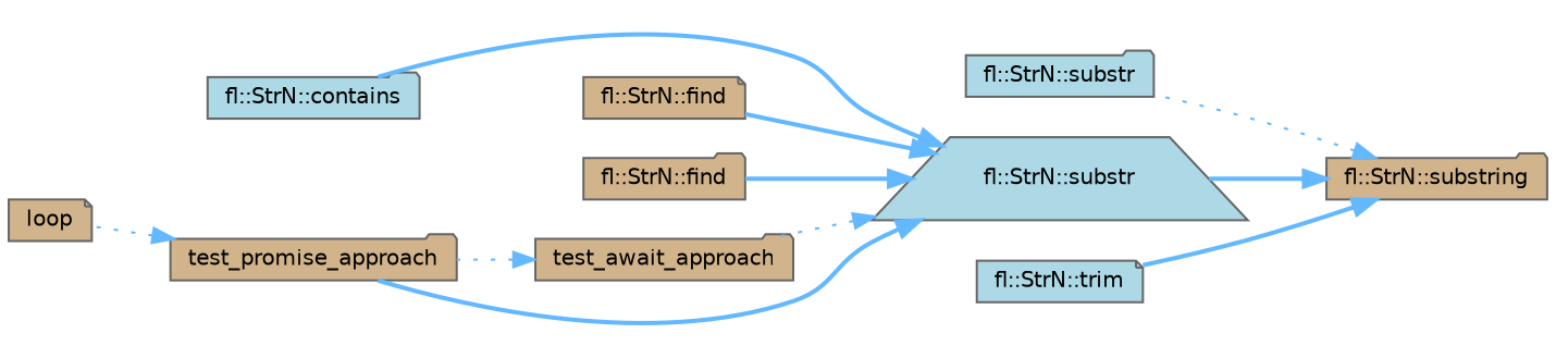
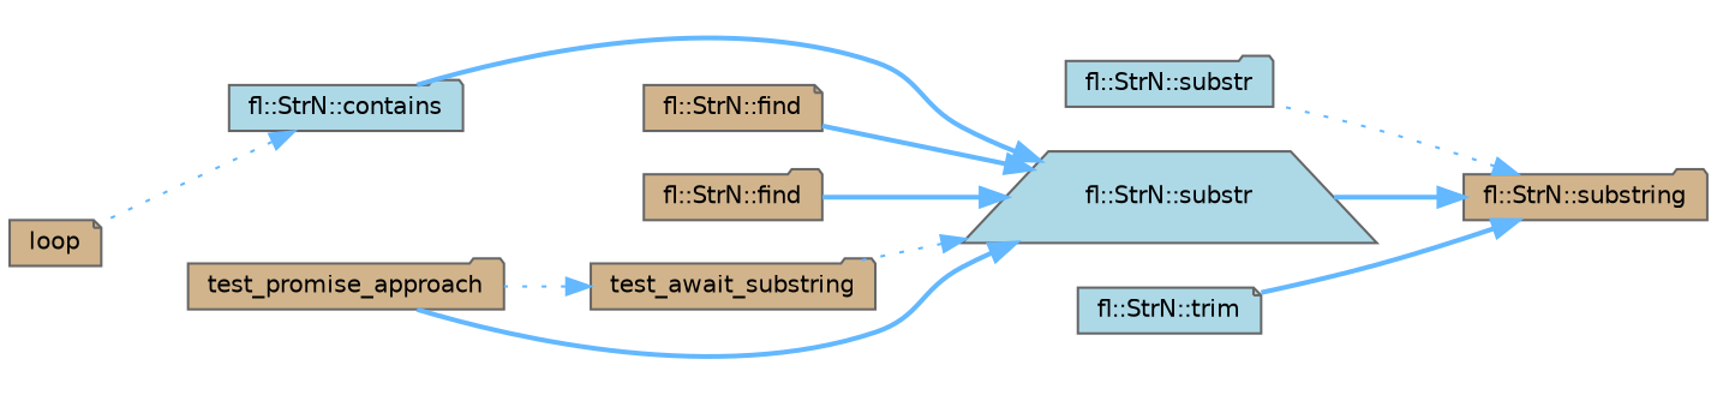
  digraph {
    rankdir=RL
    node [color=grey40 fillcolor=tan fontname=Helvetica fontsize=10 shape=folder style=filled]
    edge [color=steelblue1 dir=back fontname=Helvetica fontsize=10 labelfontname=Helvetica labelfontsize=10 style=bold]
    n1 [color=gray40 fontcolor=black height=0.2 label="fl::StrN::substring" width=0.4]
    n2 [fillcolor=lightblue height=0.2 label="fl::StrN::substr" width=0.4]
    n3 [fillcolor=lightblue height=0.2 label="fl::StrN::substr" shape=trapezium width=0.4]
    n4 [fillcolor=lightblue height=0.2 label="fl::StrN::trim" shape=note width=0.4]
    n5 [fillcolor=lightblue height=0.2 label="fl::StrN::contains" width=0.4]
    n6 [height=0.2 label="fl::StrN::find" shape=note width=0.4]
    n7 [height=0.2 label="fl::StrN::find" width=0.4]
-   n8 [height=0.2 label=test_await_approach width=0.4]
+   n8 [height=0.2 label=test_await_substring width=0.4]
    n9 [height=0.2 label=test_promise_approach width=0.4]
    n10 [height=0.2 label=loop shape=note width=0.4]
    n1 -> n2 [style=dotted]
    n1 -> n3
    n1 -> n4
    n3 -> n5
    n3 -> n6
    n3 -> n7
    n3 -> n8 [style=dotted]
    n3 -> n9
    n8 -> n9 [style=dotted]
-   n9 -> n10 [style=dotted]
+   n5 -> n10 [style=dotted]
  }
